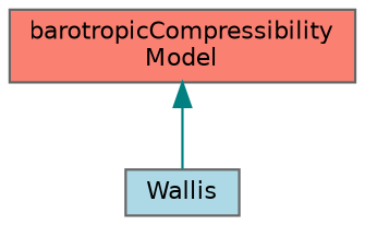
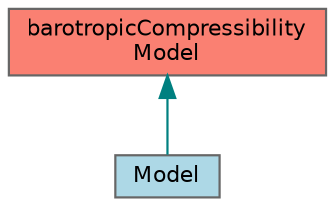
  digraph {
    node [color=gray40 fontname=Helvetica fontsize=10 shape=box style=filled]
-   n1 [fillcolor=lightblue fontcolor=black height=0.2 label=Wallis width=0.4]
+   n1 [fillcolor=lightblue fontcolor=black height=0.2 label=Model width=0.4]
    n2 [fillcolor=salmon height=0.2 label="barotropicCompressibility\lModel" width=0.4]
    n2 -> n1 [color=teal dir=back fontname=Helvetica fontsize=10 labelfontname=Helvetica labelfontsize=10 style=solid]
  }
